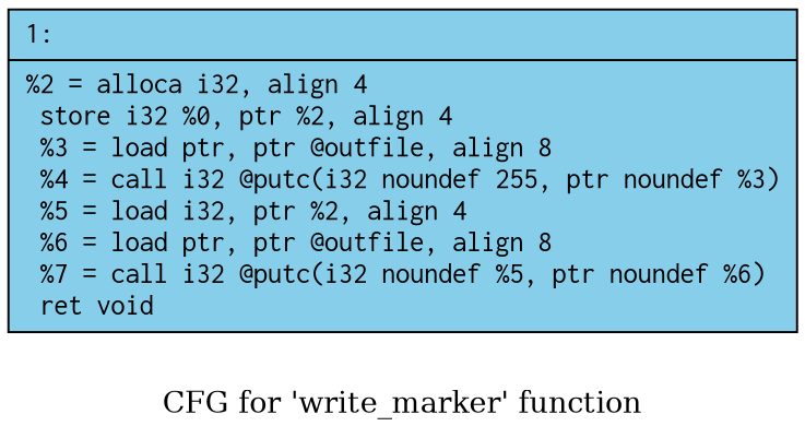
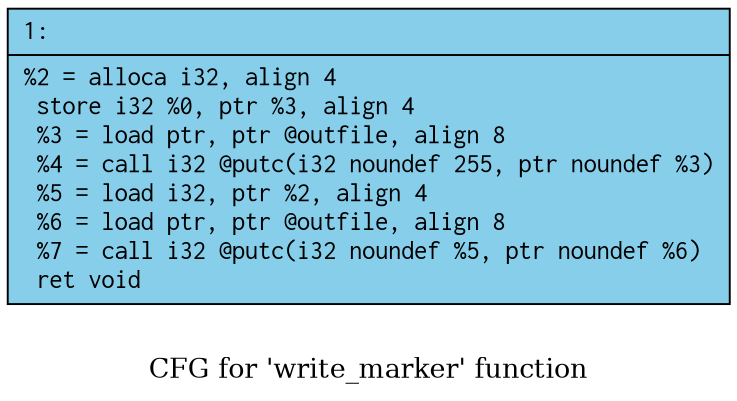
  digraph {
    label="CFG for 'write_marker' function"
-   n1 [color=black fillcolor=skyblue fontname=Courier label="{1:\l|  %2 = alloca i32, align 4\l  store i32 %0, ptr %2, align 4\l  %3 = load ptr, ptr @outfile, align 8\l  %4 = call i32 @putc(i32 noundef 255, ptr noundef %3)\l  %5 = load i32, ptr %2, align 4\l  %6 = load ptr, ptr @outfile, align 8\l  %7 = call i32 @putc(i32 noundef %5, ptr noundef %6)\l  ret void\l}" shape=record style=filled]
+   n1 [color=black fillcolor=skyblue fontname=Courier label="{1:\l|  %2 = alloca i32, align 4\l  store i32 %0, ptr %3, align 4\l  %3 = load ptr, ptr @outfile, align 8\l  %4 = call i32 @putc(i32 noundef 255, ptr noundef %3)\l  %5 = load i32, ptr %2, align 4\l  %6 = load ptr, ptr @outfile, align 8\l  %7 = call i32 @putc(i32 noundef %5, ptr noundef %6)\l  ret void\l}" shape=record style=filled]
  }
